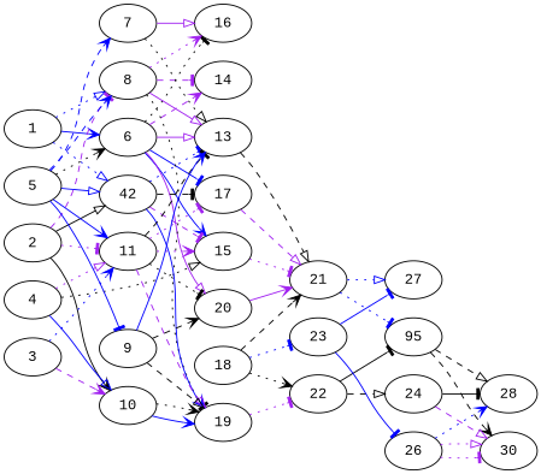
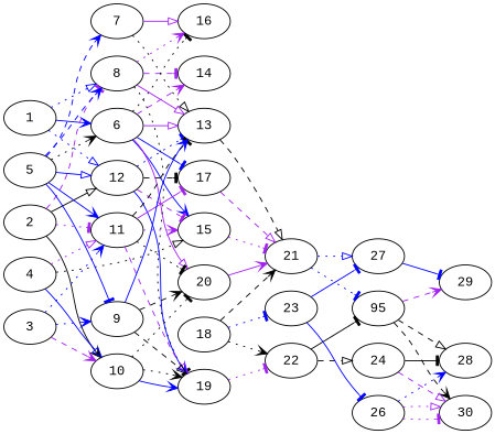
  digraph {
    fontname="Liberation Mono"
    rankdir=LR
    node [alpha=0.05 fontname="Liberation Mono"]
    edge [arrowhead=vee color=blue fontname="Liberation Mono" style=dotted]
    1 [alpha=0.15 expect_size=47687680]
    6 [alpha=0.01 expect_size=33761280]
    8 [alpha=0.01 expect_size=46513152]
-   12 [expect_size=41405440 label=42]
+   12 [expect_size=41405440]
    13 [alpha=0.17 expect_size=5395456]
    14 [alpha=0.19 expect_size=9889792]
    15 [alpha=0.19 expect_size=50081792]
    16 [alpha=0.18 expect_size=38034432]
    17 [alpha=0.20 expect_size=41155584]
    20 [alpha=0.13 expect_size=22262784]
    19 [alpha=0.12 expect_size=39819264]
    21 [alpha=0.11 expect_size=12693504]
    22 [alpha=0.06 expect_size=25700352]
    18 [alpha=0.13 expect_size=36539392]
    23 [alpha=0.01 expect_size=36326400]
    2 [expect_size=44666880]
    10 [alpha=0.16 expect_size=37117952]
    11 [alpha=0.06 expect_size=6861824]
    3 [alpha=0.02 expect_size=51889152]
    9 [alpha=0.13 expect_size=50266112]
    4 [alpha=0.17 expect_size=27359232]
    5 [alpha=0.15 expect_size=15642624]
    7 [alpha=0.18 expect_size=41548800]
    n24 [alpha=0.14 expect_size=26270720 label=95]
    27 [alpha=0.11 expect_size=20217856]
    24 [expect_size=28486656]
    26 [alpha=0.15 expect_size=24848384]
    28 [expect_size=19762176]
    30 [alpha=0.04 expect_size=33102848]
+   29 [alpha=0.17 expect_size=51190784]
    1 -> 6 [style=solid]
    1 -> 8 [arrowhead=onormal]
    1 -> 12 [arrowhead=onormal]
    6 -> 13 [arrowhead=onormal color=purple style=solid]
    6 -> 14 [color=purple style=dashed]
    6 -> 15 [style=solid]
    6 -> 16 [arrowhead=tee color=black]
    6 -> 17 [arrowhead=tee style=solid]
    6 -> 20 [arrowhead=onormal color=purple style=solid]
    8 -> 13 [arrowhead=onormal color=purple style=solid]
    8 -> 14 [arrowhead=tee color=purple style=dashed]
    8 -> 16 [color=purple]
    8 -> 19 [arrowhead=tee color=black]
    12 -> 13 [arrowhead=tee]
    12 -> 15 [arrowhead=tee color=purple style=dashed]
    12 -> 17 [arrowhead=tee color=black style=dashed]
    12 -> 19 [style=solid]
    13 -> 21 [arrowhead=onormal color=black style=dashed]
    15 -> 21 [arrowhead=tee color=purple]
    17 -> 21 [arrowhead=onormal color=purple style=dashed]
    20 -> 21 [color=purple style=solid]
    19 -> 22 [arrowhead=tee color=purple]
    21 -> n24 [arrowhead=tee]
    21 -> 27 [arrowhead=onormal]
    22 -> n24 [arrowhead=tee color=black style=solid]
    22 -> 24 [arrowhead=onormal color=black style=dashed]
    18 -> 21 [color=black style=dashed]
    18 -> 22 [color=black]
    18 -> 23 [arrowhead=tee]
    23 -> 27 [arrowhead=tee style=solid]
    23 -> 26 [arrowhead=tee style=solid]
    2 -> 8 [arrowhead=tee color=purple style=dashed]
    2 -> 12 [arrowhead=onormal color=black style=solid]
    2 -> 10 [color=black style=solid]
    2 -> 11 [arrowhead=tee color=purple]
+   10 -> 20 [arrowhead=tee color=black]
    10 -> 19 [style=solid]
    10 -> 19 [color=black]
    11 -> 13 [arrowhead=tee color=black style=dashed]
    11 -> 15 [color=purple]
-   11 -> 17 [arrowhead=tee color=purple]
+   11 -> 17 [arrowhead=tee color=purple style=solid]
    11 -> 20 [arrowhead=tee color=black]
    11 -> 19 [arrowhead=onormal color=purple style=dashed]
    3 -> 10 [color=purple style=dashed]
    3 -> 11
+   3 -> 9
    9 -> 13 [style=solid]
    9 -> 20 [color=black style=dashed]
    9 -> 19 [arrowhead=onormal color=black style=dashed]
    4 -> 15 [arrowhead=onormal color=black]
    4 -> 10 [arrowhead=onormal style=solid]
    4 -> 11 [arrowhead=onormal color=purple]
    5 -> 6 [color=black]
    5 -> 8 [style=dashed]
    5 -> 12 [arrowhead=onormal style=solid]
    5 -> 11 [style=solid]
    5 -> 9 [arrowhead=tee style=solid]
    5 -> 7 [style=dashed]
    7 -> 13 [arrowhead=onormal color=black]
    7 -> 16 [arrowhead=onormal color=purple style=solid]
    n24 -> 28 [arrowhead=onormal color=black style=dashed]
    n24 -> 30 [color=black style=dashed]
+   n24 -> 29 [color=purple style=dashed]
+   27 -> 29 [arrowhead=tee style=solid]
    24 -> 28 [arrowhead=tee color=black style=solid]
    24 -> 30 [arrowhead=onormal color=purple style=dashed]
    26 -> 28
    26 -> 30 [arrowhead=tee color=purple]
    26 -> 30 [arrowhead=onormal color=purple]
  }
